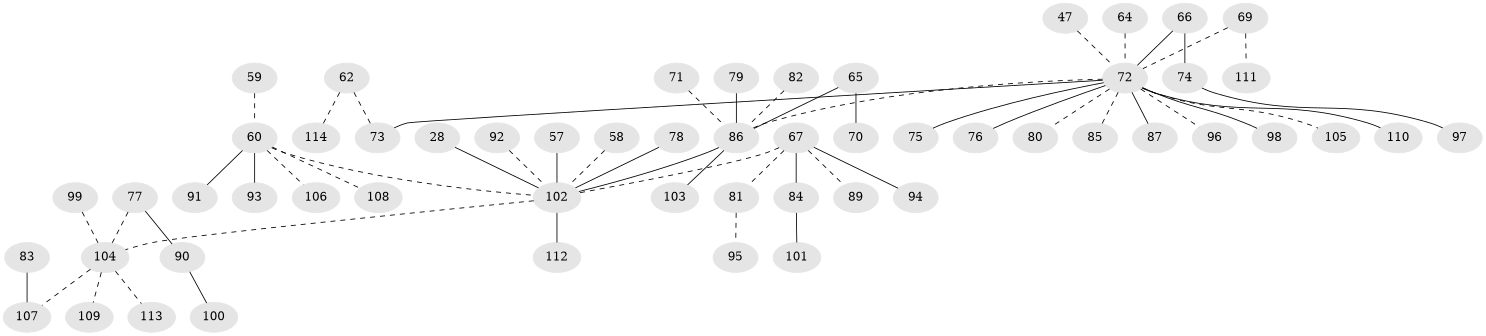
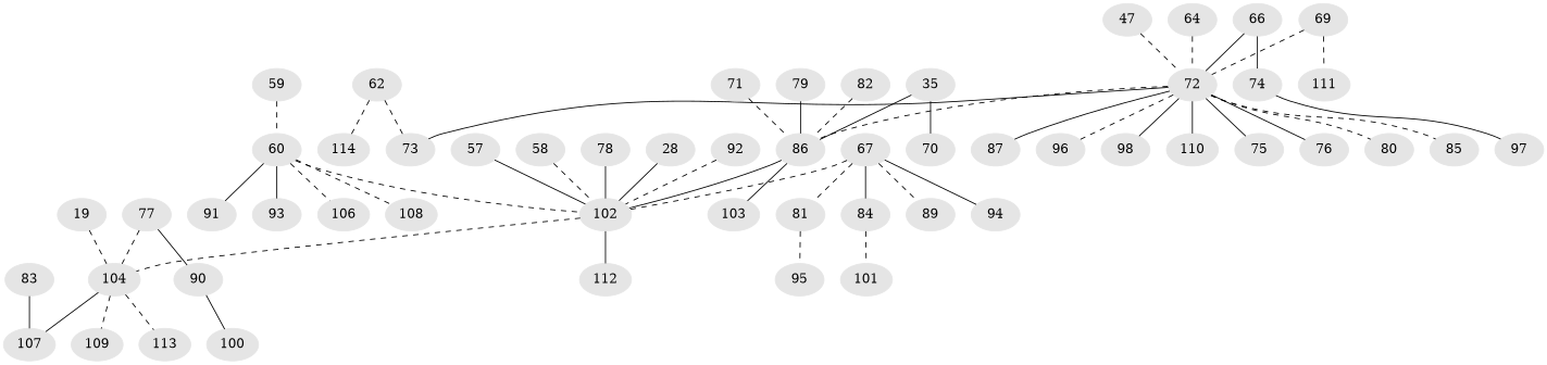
  graph {
    node [color=gray90 style=filled]
    edge [style=dashed]
    72 [super="+32+38+41+15+63+56+17+20+42"]
    73 [super="+21"]
    86 [super="+3+39+16+14"]
    75
    76
    80
    85
    87
    96
    98
-   105
    110
    47
    102 [super="+52"]
    104 [super="+7+68"]
    112
    57
    58
    60 [super="+53"]
    91
    93
    106
    108
    59
    62
    114
    64
-   65 [super="+54"]
+   65 [super="+54" label=35]
    70
    103
    66
    74
    97
    67 [super="+50"]
    81
    84
    89
    94
    95
    101
    69
    111
    71
    77
    90
    100
    107 [super="+43"]
    109
    113
    78
    79
    82
    83
    n54 [label=28]
    92
-   99
+   99 [label=19]
    72 -- 73 [style=solid]
    72 -- 86
    72 -- 75 [style=solid]
    72 -- 76 [style=solid]
    72 -- 80
    72 -- 85
    72 -- 87 [style=solid]
    72 -- 96
    72 -- 98 [style=solid]
-   72 -- 105
    72 -- 110 [style=solid]
    86 -- 102 [style=solid]
    86 -- 103 [style=solid]
    47 -- 72
    102 -- 104
    102 -- 112 [style=solid]
-   104 -- 107
+   104 -- 107 [style=solid]
    104 -- 109
    104 -- 113
    57 -- 102 [style=solid]
    58 -- 102
    60 -- 102
    60 -- 91 [style=solid]
    60 -- 93 [style=solid]
    60 -- 106
    60 -- 108
    59 -- 60
    62 -- 73
    62 -- 114
    64 -- 72
    65 -- 86 [style=solid]
    65 -- 70 [style=solid]
    66 -- 72 [style=solid]
    66 -- 74 [style=solid]
    74 -- 97 [style=solid]
    67 -- 102
    67 -- 81
    67 -- 84 [style=solid]
    67 -- 89
    67 -- 94 [style=solid]
    81 -- 95
-   84 -- 101 [style=solid]
+   84 -- 101
    69 -- 72
    69 -- 111
    71 -- 86
    77 -- 104
    77 -- 90 [style=solid]
    90 -- 100 [style=solid]
    78 -- 102 [style=solid]
    79 -- 86 [style=solid]
    82 -- 86
    83 -- 107 [style=solid]
    n54 -- 102 [style=solid]
    92 -- 102
    99 -- 104
  }
